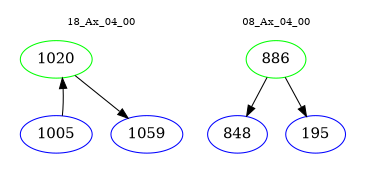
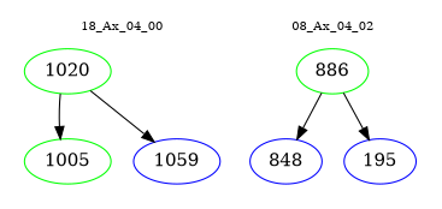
  digraph {
    node [color=blue]
    edge [color=black]
    n1 [color=green label=1020]
-   n2 [label=1005]
+   n2 [color=green label=1005]
    n3 [label=1059]
    n4 [color=green label=886]
    n5 [label=848]
    n6 [label=195]
    subgraph cluster_1 {
      color=white
      fontsize=10
      label="18_Ax_04_00"
      n1
      n2
      n3
    }
    subgraph cluster_2 {
      color=white
      fontsize=10
-     label="08_Ax_04_00"
+     label="08_Ax_04_02"
      n4
      n5
      n6
    }
-   n2 -> n1
+   n1 -> n2
    n1 -> n3
    n4 -> n5
    n4 -> n6
  }
